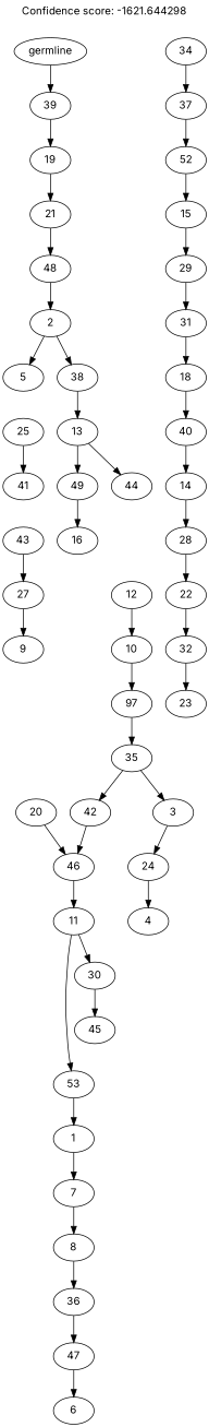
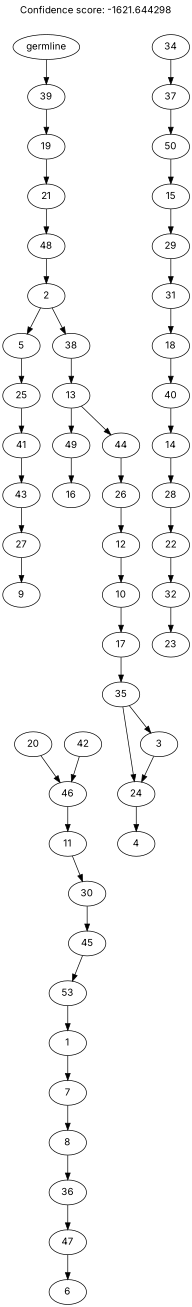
  digraph {
    fontname=Inter
    label="Confidence score: -1621.644298"
    labelloc=t
    node [fontname=Inter]
    edge [fontname=Inter]
    n1 [label=27]
    n2 [label=9]
    n3 [label=43]
    n4 [label=41]
    n5 [label=25]
    n6 [label=5]
    n7 [label=32]
    n8 [label=23]
    n9 [label=22]
    n10 [label=28]
    n11 [label=14]
    n12 [label=40]
    n13 [label=18]
    n14 [label=31]
    n15 [label=29]
    n16 [label=15]
-   n17 [label=52]
+   n17 [label=50]
    n18 [label=37]
    n19 [label=34]
    n20 [label=16]
    n21 [label=49]
    n22 [label=47]
    n23 [label=6]
    n24 [label=36]
    n25 [label=8]
    n26 [label=7]
    n27 [label=1]
    n28 [label=53]
    n29 [label=45]
    n30 [label=30]
    n31 [label=11]
    n32 [label=46]
    n33 [label=20]
    n34 [label=42]
    n35 [label=24]
    n36 [label=4]
    n37 [label=3]
    n38 [label=35]
-   n39 [label=97]
+   n39 [label=17]
    n40 [label=10]
    n41 [label=12]
+   n42 [label=26]
    n43 [label=44]
    n44 [label=13]
    n45 [label=38]
    n46 [label=2]
    n47 [label=48]
    n48 [label=21]
    n49 [label=19]
    n50 [label=39]
    n51 [label=germline]
    n1 -> n2
    n3 -> n1
+   n4 -> n3
    n5 -> n4
+   n6 -> n5
    n7 -> n8
    n9 -> n7
    n10 -> n9
    n11 -> n10
    n12 -> n11
    n13 -> n12
    n14 -> n13
    n15 -> n14
    n16 -> n15
    n17 -> n16
    n18 -> n17
    n19 -> n18
    n21 -> n20
    n22 -> n23
    n24 -> n22
    n25 -> n24
    n26 -> n25
    n27 -> n26
    n28 -> n27
-   n31 -> n28
+   n29 -> n28
    n30 -> n29
    n31 -> n30
    n32 -> n31
    n33 -> n32
    n34 -> n32
    n35 -> n36
    n37 -> n35
-   n38 -> n34
+   n38 -> n35
    n38 -> n37
    n39 -> n38
    n40 -> n39
    n41 -> n40
+   n42 -> n41
+   n43 -> n42
    n44 -> n21
    n44 -> n43
    n45 -> n44
    n46 -> n6
    n46 -> n45
    n47 -> n46
    n48 -> n47
    n49 -> n48
    n50 -> n49
    n51 -> n50
  }
